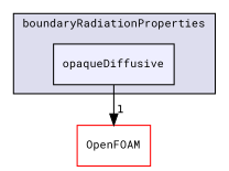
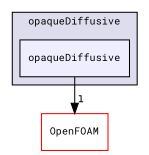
  digraph {
    compound=true
    fontname="Roboto Mono"
    node [fontname="Roboto Mono" fontsize=10 shape=box]
    n1 [fillcolor="#eeeeff" label=opaqueDiffusive pencolor=black style=filled]
    n2 [color=red label=OpenFOAM]
    subgraph cluster_1 {
      bgcolor="#ddddee"
      fontsize=10
-     label=boundaryRadiationProperties
+     label=opaqueDiffusive
      pencolor=black
      n1
    }
    n1 -> n2 [headlabel=1 labeldistance=1.5 labelfontname=Helvetica labelfontsize=10 fontname="Roboto Mono"]
  }
